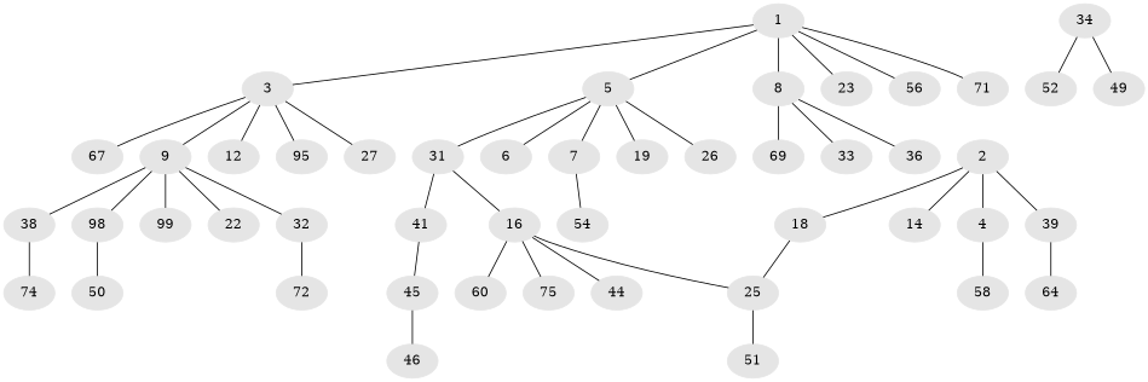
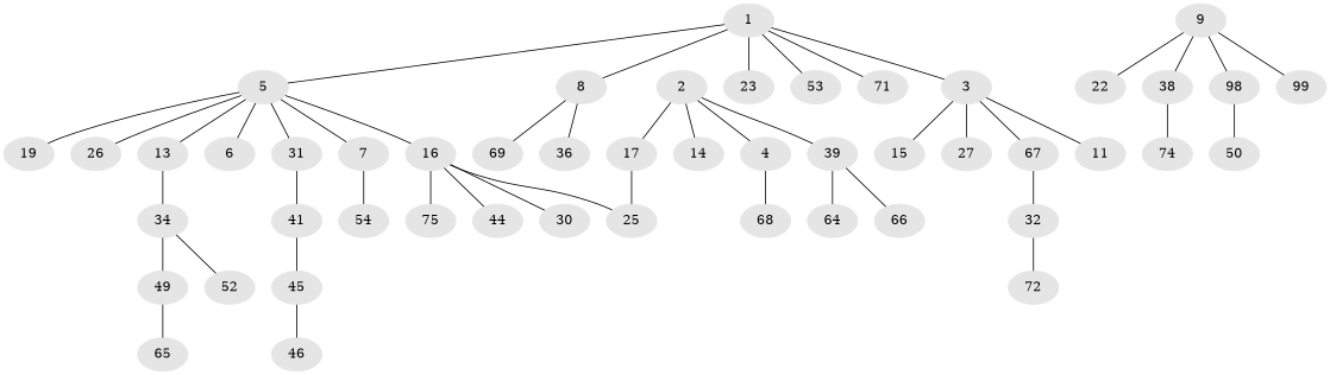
  graph {
    node [color=gray90 style=filled]
    1 [super="+24"]
    3 [super="+47"]
    5 [super="+10"]
    8 [super="+21"]
    23
-   53 [label=56]
+   53
    71
    2 [super="+18"]
    4 [super="+62"]
    14 [super="+78"]
-   17 [super="+35" label=18]
+   17 [super="+35"]
    39 [super="+40"]
    9 [super="+12"]
-   11 [label=12]
-   15 [label=95]
+   11
+   15
    27 [super="+70"]
    67
    6 [super="+28"]
    7 [super="+63"]
+   13
    16 [super="+20"]
    19 [super="+30"]
    26 [super="+29"]
    31
-   33
    36 [super="+43"]
    69
-   68 [label=58]
+   68
    25 [super="+37"]
    64
+   66
    22 [super="+76"]
    32 [super="+56"]
    38 [super="+55"]
    n35 [label=98]
    n36 [label=99]
    54 [super="+61"]
    34 [super="+42"]
    44
-   60
+   60 [label=30]
    75
    41 [super="+58"]
    46 [super="+57"]
    72
    74
    50
    52 [super="+79"]
    49
-   51 [super="+77"]
    45
+   65
    1 -- 3
    1 -- 5
    1 -- 8 [weight=2]
    1 -- 23
    1 -- 53
    1 -- 71
-   3 -- 9
    3 -- 11
    3 -- 15
    3 -- 27
    3 -- 67
    5 -- 6
    5 -- 7
-   31 -- 16
+   5 -- 13
+   5 -- 16
    5 -- 19
    5 -- 26
    5 -- 31
-   8 -- 33
    8 -- 36
    8 -- 69
    2 -- 4
    2 -- 14
    2 -- 17
    2 -- 39
    4 -- 68
    17 -- 25
    39 -- 64
+   39 -- 66
    9 -- 22
-   9 -- 32
+   67 -- 32
    9 -- 38
    9 -- n35
    9 -- n36
    7 -- 54
+   13 -- 34
    16 -- 25
    16 -- 44
    16 -- 60
    16 -- 75
    31 -- 41
-   25 -- 51
    32 -- 72
    38 -- 74
    n35 -- 50
    34 -- 52
    34 -- 49
    41 -- 45
+   49 -- 65
    45 -- 46
  }
